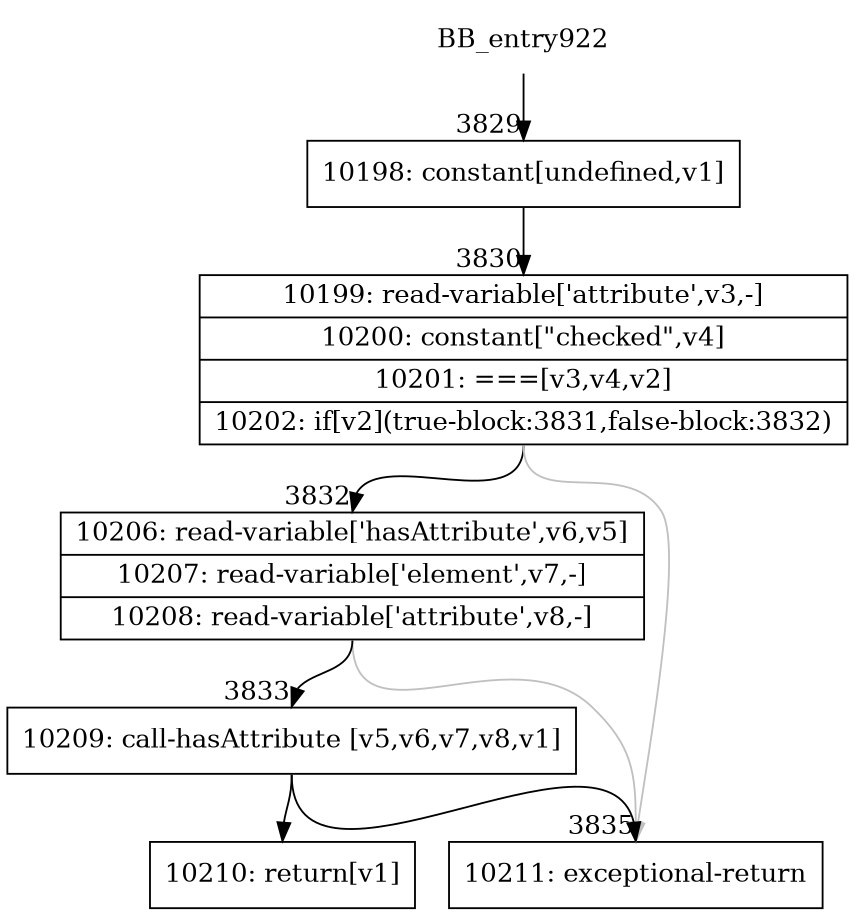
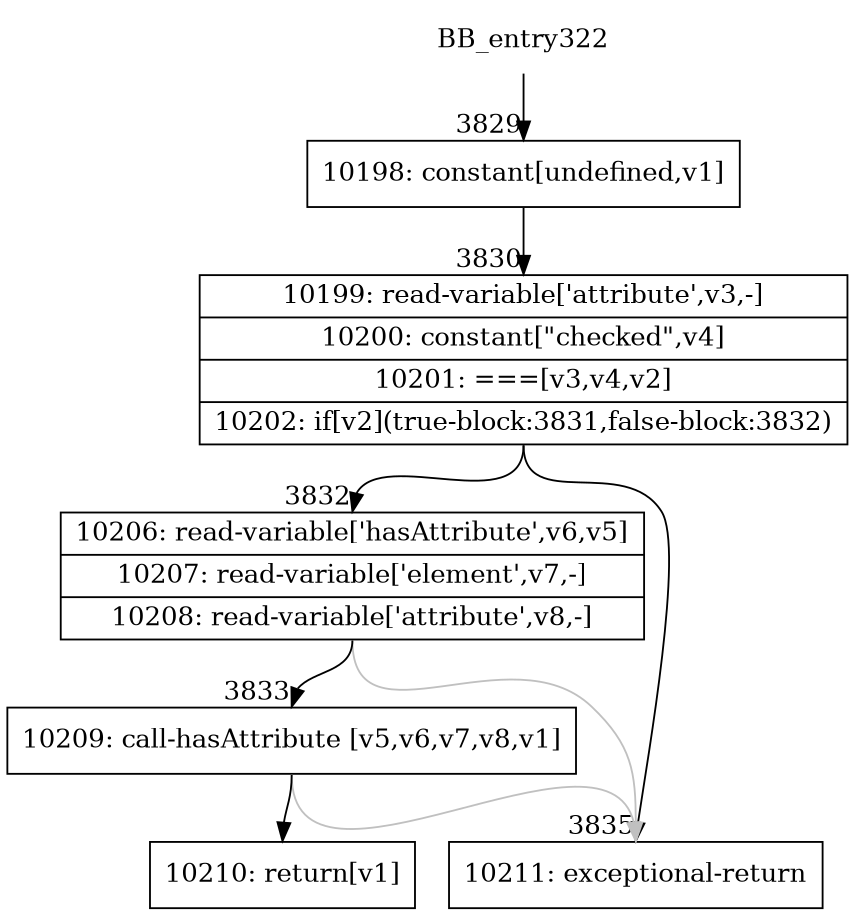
  digraph {
    rankdir=TD
    node [shape=record]
    edge [headport=n tailport=s]
-   BB_entry322 [shape=none label=BB_entry922]
+   BB_entry322 [shape=none]
    n2 [label="{10198: constant[undefined,v1]}"]
    n3 [label="{10199: read-variable['attribute',v3,-]|10200: constant[\"checked\",v4]|10201: ===[v3,v4,v2]|10202: if[v2](true-block:3831,false-block:3832)}"]
    n4 [label="{10206: read-variable['hasAttribute',v6,v5]|10207: read-variable['element',v7,-]|10208: read-variable['attribute',v8,-]}"]
    n5 [label="{10211: exceptional-return}"]
    n6 [label="{10209: call-hasAttribute [v5,v6,v7,v8,v1]}"]
    n7 [label="{10210: return[v1]}"]
    BB_entry322 -> n2 [headlabel="    3829"]
    n2 -> n3 [headlabel="      3830"]
    n3 -> n4 [headlabel="      3832"]
-   n3 -> n5 [color=gray headlabel="      3835"]
+   n3 -> n5 [color=black headlabel="      3835"]
    n4 -> n5 [color=gray]
    n4 -> n6 [headlabel="      3833"]
-   n6 -> n5 [color=black]
+   n6 -> n5 [color=gray]
    n6 -> n7
  }
